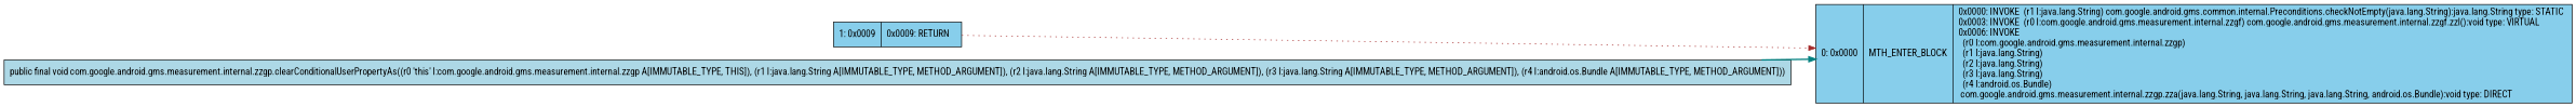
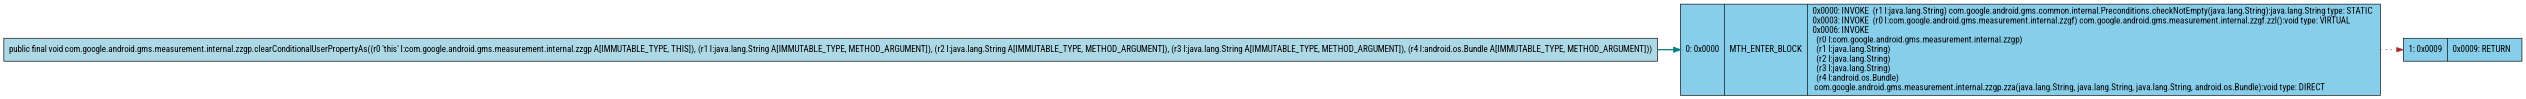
  digraph {
    rankdir=LR
    fontname="Roboto Condensed"
    node [shape=record style=filled fillcolor=skyblue fontname="Roboto Condensed"]
    edge [fontname="Roboto Condensed"]
    n1 [label="{0\:\ 0x0000|MTH_ENTER_BLOCK\l|0x0000: INVOKE  (r1 I:java.lang.String) com.google.android.gms.common.internal.Preconditions.checkNotEmpty(java.lang.String):java.lang.String type: STATIC \l0x0003: INVOKE  (r0 I:com.google.android.gms.measurement.internal.zzgf) com.google.android.gms.measurement.internal.zzgf.zzl():void type: VIRTUAL \l0x0006: INVOKE  \l  (r0 I:com.google.android.gms.measurement.internal.zzgp)\l  (r1 I:java.lang.String)\l  (r2 I:java.lang.String)\l  (r3 I:java.lang.String)\l  (r4 I:android.os.Bundle)\l com.google.android.gms.measurement.internal.zzgp.zza(java.lang.String, java.lang.String, java.lang.String, android.os.Bundle):void type: DIRECT \l}"]
    n2 [label="{1\:\ 0x0009|0x0009: RETURN   \l}"]
    n3 [label="{public final void com.google.android.gms.measurement.internal.zzgp.clearConditionalUserPropertyAs((r0 'this' I:com.google.android.gms.measurement.internal.zzgp A[IMMUTABLE_TYPE, THIS]), (r1 I:java.lang.String A[IMMUTABLE_TYPE, METHOD_ARGUMENT]), (r2 I:java.lang.String A[IMMUTABLE_TYPE, METHOD_ARGUMENT]), (r3 I:java.lang.String A[IMMUTABLE_TYPE, METHOD_ARGUMENT]), (r4 I:android.os.Bundle A[IMMUTABLE_TYPE, METHOD_ARGUMENT])) }" fillcolor=lightblue]
-   n2 -> n1 [color=brown style=dotted]
+   n1 -> n2 [color=brown style=dotted]
    n3 -> n1 [color=teal style=bold]
  }
